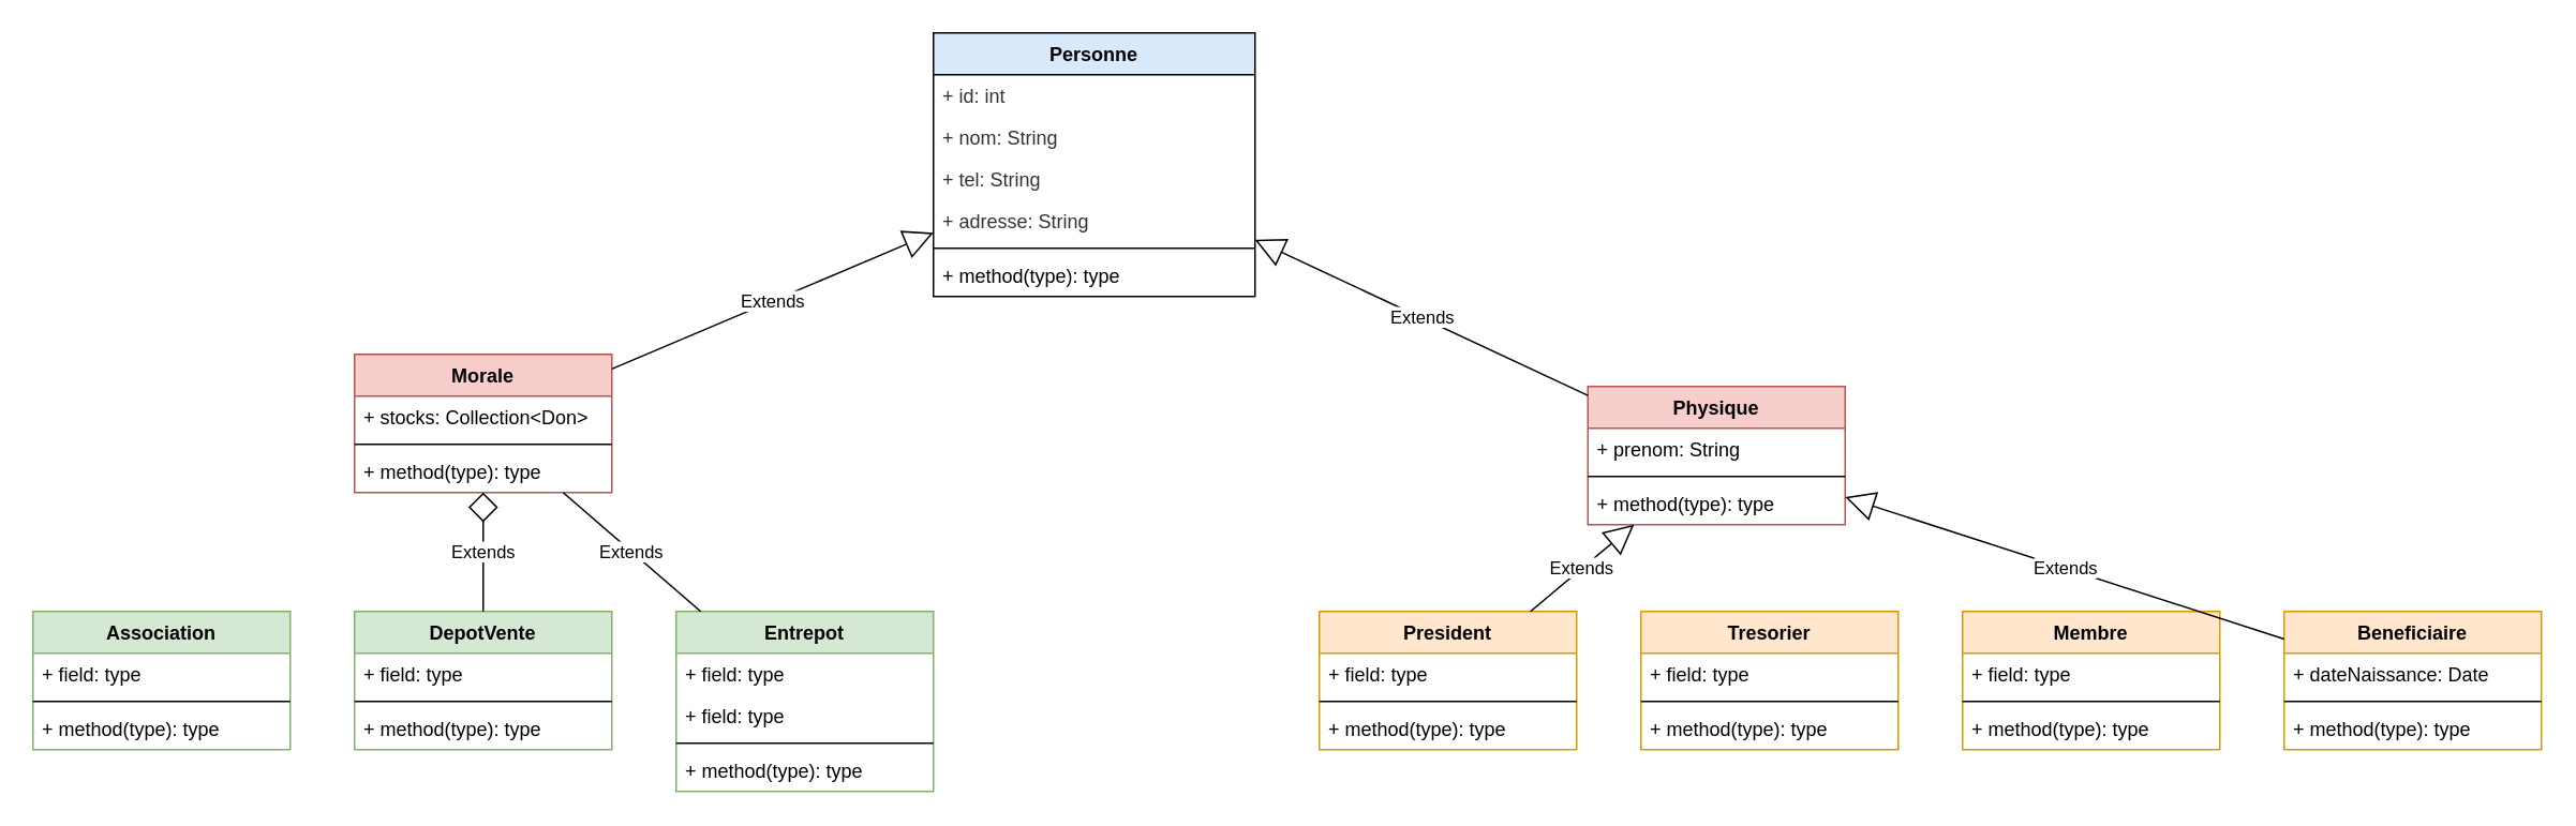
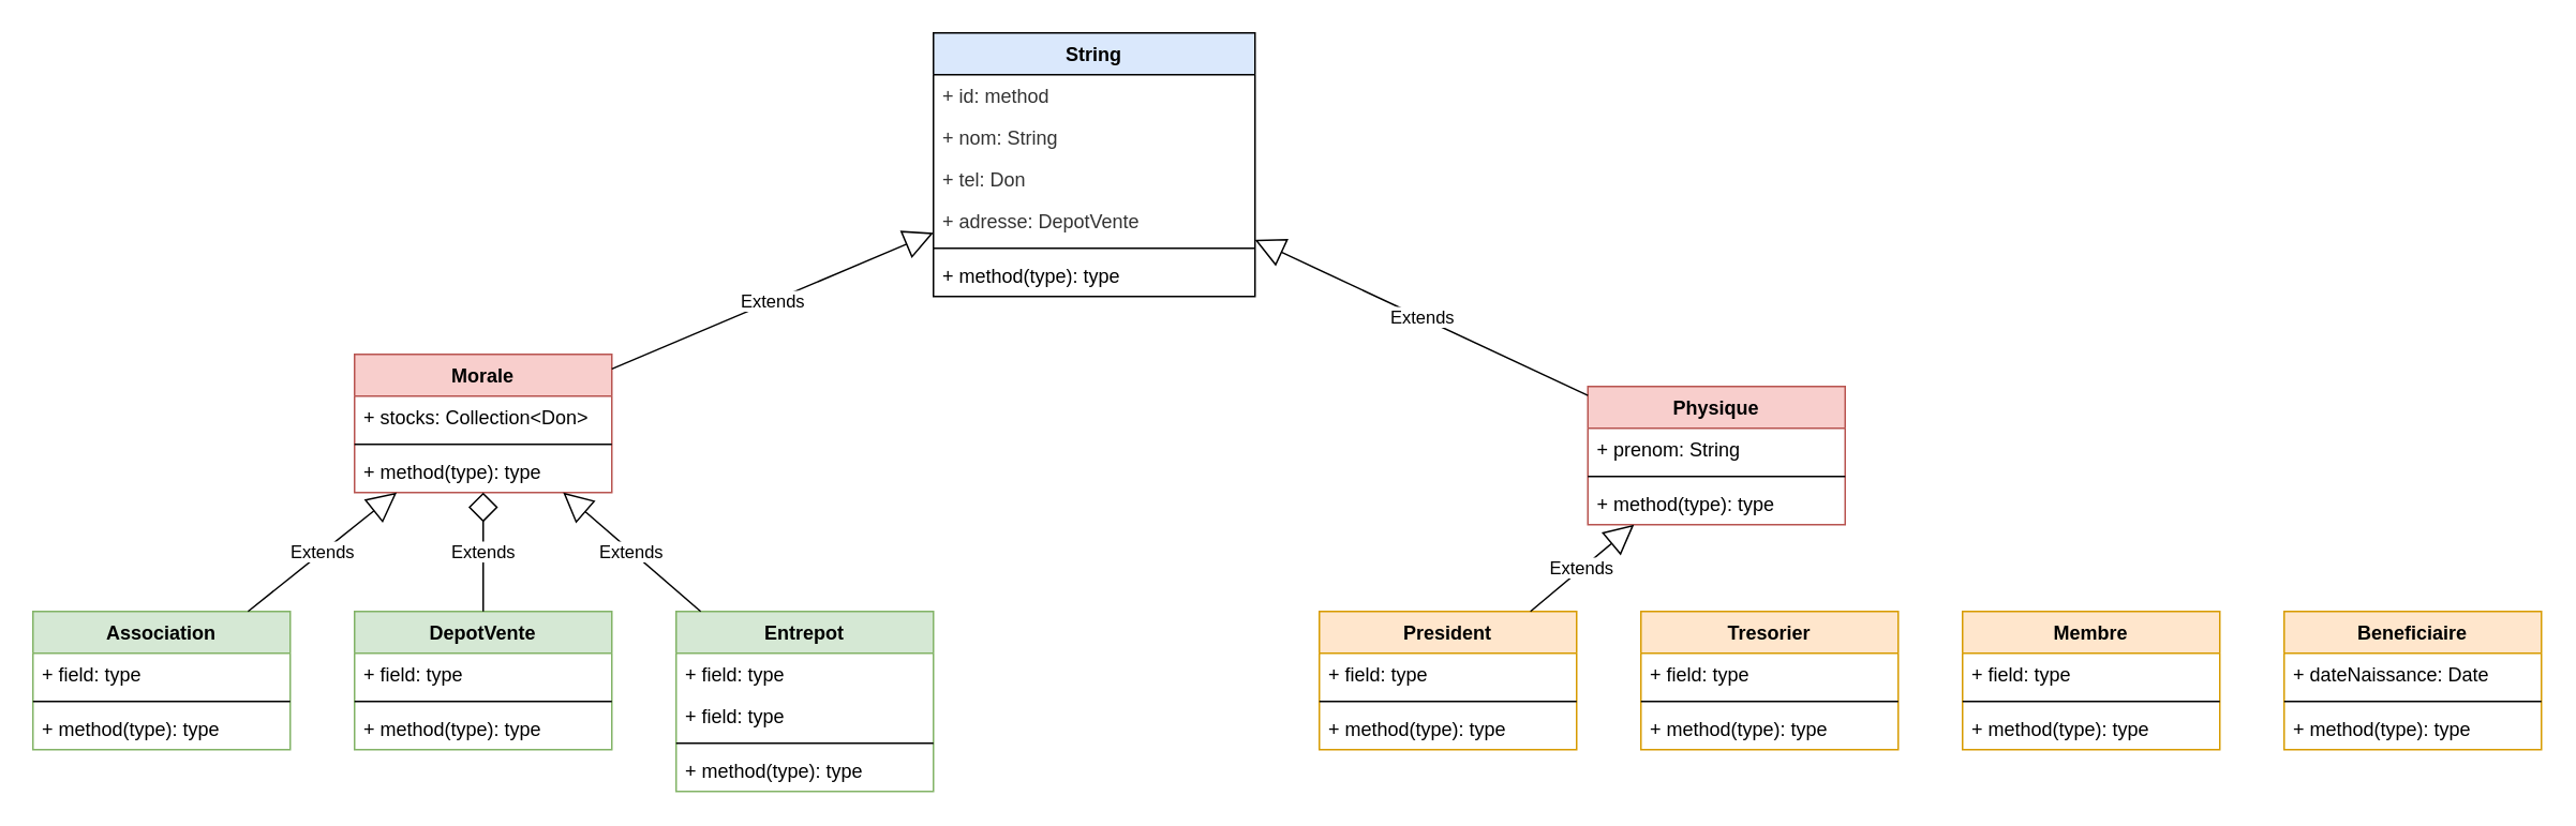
  <mxCell id="0" />
  <mxCell id="1" parent="0" />
- <mxCell id="2" value="Personne" style="swimlane;fontStyle=1;align=center;verticalAlign=top;childLayout=stackLayout;horizontal=1;startSize=26;horizontalStack=0;resizeParent=1;resizeParentMax=0;resizeLast=0;collapsible=1;marginBottom=0;fillColor=#dae8fc;strokeColor=#000000;" parent="1" vertex="1"><mxGeometry x="580" y="20" width="200" height="164" as="geometry" /></mxCell>
- <mxCell id="3" value="+ id: int" style="text;strokeColor=none;fillColor=none;align=left;verticalAlign=top;spacingLeft=4;spacingRight=4;overflow=hidden;rotatable=0;points=[[0,0.5],[1,0.5]];portConstraint=eastwest;fontColor=#333333;" vertex="1" parent="2"><mxGeometry y="26" width="200" height="26" as="geometry" /></mxCell>
+ <mxCell id="2" value="String" style="swimlane;fontStyle=1;align=center;verticalAlign=top;childLayout=stackLayout;horizontal=1;startSize=26;horizontalStack=0;resizeParent=1;resizeParentMax=0;resizeLast=0;collapsible=1;marginBottom=0;fillColor=#dae8fc;strokeColor=#000000;" parent="1" vertex="1"><mxGeometry x="580" y="20" width="200" height="164" as="geometry" /></mxCell>
+ <mxCell id="3" value="+ id: method" style="text;strokeColor=none;fillColor=none;align=left;verticalAlign=top;spacingLeft=4;spacingRight=4;overflow=hidden;rotatable=0;points=[[0,0.5],[1,0.5]];portConstraint=eastwest;fontColor=#333333;" vertex="1" parent="2"><mxGeometry y="26" width="200" height="26" as="geometry" /></mxCell>
  <mxCell id="4" value="+ nom: String" style="text;strokeColor=none;fillColor=none;align=left;verticalAlign=top;spacingLeft=4;spacingRight=4;overflow=hidden;rotatable=0;points=[[0,0.5],[1,0.5]];portConstraint=eastwest;fontColor=#333333;" vertex="1" parent="2"><mxGeometry y="52" width="200" height="26" as="geometry" /></mxCell>
- <mxCell id="5" value="+ tel: String" style="text;strokeColor=none;fillColor=none;align=left;verticalAlign=top;spacingLeft=4;spacingRight=4;overflow=hidden;rotatable=0;points=[[0,0.5],[1,0.5]];portConstraint=eastwest;fontColor=#333333;" vertex="1" parent="2"><mxGeometry y="78" width="200" height="26" as="geometry" /></mxCell>
- <mxCell id="6" value="+ adresse: String" style="text;strokeColor=none;fillColor=none;align=left;verticalAlign=top;spacingLeft=4;spacingRight=4;overflow=hidden;rotatable=0;points=[[0,0.5],[1,0.5]];portConstraint=eastwest;fontColor=#333333;" vertex="1" parent="2"><mxGeometry y="104" width="200" height="26" as="geometry" /></mxCell>
+ <mxCell id="5" value="+ tel: Don" style="text;strokeColor=none;fillColor=none;align=left;verticalAlign=top;spacingLeft=4;spacingRight=4;overflow=hidden;rotatable=0;points=[[0,0.5],[1,0.5]];portConstraint=eastwest;fontColor=#333333;" vertex="1" parent="2"><mxGeometry y="78" width="200" height="26" as="geometry" /></mxCell>
+ <mxCell id="6" value="+ adresse: DepotVente" style="text;strokeColor=none;fillColor=none;align=left;verticalAlign=top;spacingLeft=4;spacingRight=4;overflow=hidden;rotatable=0;points=[[0,0.5],[1,0.5]];portConstraint=eastwest;fontColor=#333333;" vertex="1" parent="2"><mxGeometry y="104" width="200" height="26" as="geometry" /></mxCell>
  <mxCell id="7" value="" style="line;strokeWidth=1;fillColor=none;align=left;verticalAlign=middle;spacingTop=-1;spacingLeft=3;spacingRight=3;rotatable=0;labelPosition=right;points=[];portConstraint=eastwest;" vertex="1" parent="2"><mxGeometry y="130" width="200" height="8" as="geometry" /></mxCell>
  <mxCell id="8" value="+ method(type): type" style="text;strokeColor=none;fillColor=none;align=left;verticalAlign=top;spacingLeft=4;spacingRight=4;overflow=hidden;rotatable=0;points=[[0,0.5],[1,0.5]];portConstraint=eastwest;" vertex="1" parent="2"><mxGeometry y="138" width="200" height="26" as="geometry" /></mxCell>
  <mxCell id="9" value="Morale" style="swimlane;fontStyle=1;align=center;verticalAlign=top;childLayout=stackLayout;horizontal=1;startSize=26;horizontalStack=0;resizeParent=1;resizeParentMax=0;resizeLast=0;collapsible=1;marginBottom=0;fillColor=#f8cecc;strokeColor=#b85450;" parent="1" vertex="1"><mxGeometry x="220" y="220" width="160" height="86" as="geometry" /></mxCell>
  <mxCell id="10" value="+ stocks: Collection&lt;Don&gt;" style="text;strokeColor=none;fillColor=none;align=left;verticalAlign=top;spacingLeft=4;spacingRight=4;overflow=hidden;rotatable=0;points=[[0,0.5],[1,0.5]];portConstraint=eastwest;" parent="9" vertex="1"><mxGeometry y="26" width="160" height="26" as="geometry" /></mxCell>
  <mxCell id="11" value="" style="line;strokeWidth=1;fillColor=none;align=left;verticalAlign=middle;spacingTop=-1;spacingLeft=3;spacingRight=3;rotatable=0;labelPosition=right;points=[];portConstraint=eastwest;" parent="9" vertex="1"><mxGeometry y="52" width="160" height="8" as="geometry" /></mxCell>
  <mxCell id="12" value="+ method(type): type" style="text;strokeColor=none;fillColor=none;align=left;verticalAlign=top;spacingLeft=4;spacingRight=4;overflow=hidden;rotatable=0;points=[[0,0.5],[1,0.5]];portConstraint=eastwest;" parent="9" vertex="1"><mxGeometry y="60" width="160" height="26" as="geometry" /></mxCell>
  <mxCell id="13" value="Physique" style="swimlane;fontStyle=1;align=center;verticalAlign=top;childLayout=stackLayout;horizontal=1;startSize=26;horizontalStack=0;resizeParent=1;resizeParentMax=0;resizeLast=0;collapsible=1;marginBottom=0;fillColor=#f8cecc;strokeColor=#b85450;" parent="1" vertex="1"><mxGeometry x="987" y="240" width="160" height="86" as="geometry" /></mxCell>
  <mxCell id="14" value="+ prenom: String" style="text;strokeColor=none;fillColor=none;align=left;verticalAlign=top;spacingLeft=4;spacingRight=4;overflow=hidden;rotatable=0;points=[[0,0.5],[1,0.5]];portConstraint=eastwest;" parent="13" vertex="1"><mxGeometry y="26" width="160" height="26" as="geometry" /></mxCell>
  <mxCell id="15" value="" style="line;strokeWidth=1;fillColor=none;align=left;verticalAlign=middle;spacingTop=-1;spacingLeft=3;spacingRight=3;rotatable=0;labelPosition=right;points=[];portConstraint=eastwest;" parent="13" vertex="1"><mxGeometry y="52" width="160" height="8" as="geometry" /></mxCell>
  <mxCell id="16" value="+ method(type): type" style="text;strokeColor=none;fillColor=none;align=left;verticalAlign=top;spacingLeft=4;spacingRight=4;overflow=hidden;rotatable=0;points=[[0,0.5],[1,0.5]];portConstraint=eastwest;" parent="13" vertex="1"><mxGeometry y="60" width="160" height="26" as="geometry" /></mxCell>
  <mxCell id="17" value="Association" style="swimlane;fontStyle=1;align=center;verticalAlign=top;childLayout=stackLayout;horizontal=1;startSize=26;horizontalStack=0;resizeParent=1;resizeParentMax=0;resizeLast=0;collapsible=1;marginBottom=0;fillColor=#d5e8d4;strokeColor=#82b366;" parent="1" vertex="1"><mxGeometry x="20" y="380" width="160" height="86" as="geometry" /></mxCell>
  <mxCell id="18" value="+ field: type" style="text;strokeColor=none;fillColor=none;align=left;verticalAlign=top;spacingLeft=4;spacingRight=4;overflow=hidden;rotatable=0;points=[[0,0.5],[1,0.5]];portConstraint=eastwest;" parent="17" vertex="1"><mxGeometry y="26" width="160" height="26" as="geometry" /></mxCell>
  <mxCell id="19" value="" style="line;strokeWidth=1;fillColor=none;align=left;verticalAlign=middle;spacingTop=-1;spacingLeft=3;spacingRight=3;rotatable=0;labelPosition=right;points=[];portConstraint=eastwest;" parent="17" vertex="1"><mxGeometry y="52" width="160" height="8" as="geometry" /></mxCell>
  <mxCell id="20" value="+ method(type): type" style="text;strokeColor=none;fillColor=none;align=left;verticalAlign=top;spacingLeft=4;spacingRight=4;overflow=hidden;rotatable=0;points=[[0,0.5],[1,0.5]];portConstraint=eastwest;" parent="17" vertex="1"><mxGeometry y="60" width="160" height="26" as="geometry" /></mxCell>
  <mxCell id="21" value="DepotVente" style="swimlane;fontStyle=1;align=center;verticalAlign=top;childLayout=stackLayout;horizontal=1;startSize=26;horizontalStack=0;resizeParent=1;resizeParentMax=0;resizeLast=0;collapsible=1;marginBottom=0;fillColor=#d5e8d4;strokeColor=#82b366;" parent="1" vertex="1"><mxGeometry x="220" y="380" width="160" height="86" as="geometry" /></mxCell>
  <mxCell id="22" value="+ field: type" style="text;strokeColor=none;fillColor=none;align=left;verticalAlign=top;spacingLeft=4;spacingRight=4;overflow=hidden;rotatable=0;points=[[0,0.5],[1,0.5]];portConstraint=eastwest;" parent="21" vertex="1"><mxGeometry y="26" width="160" height="26" as="geometry" /></mxCell>
  <mxCell id="23" value="" style="line;strokeWidth=1;fillColor=none;align=left;verticalAlign=middle;spacingTop=-1;spacingLeft=3;spacingRight=3;rotatable=0;labelPosition=right;points=[];portConstraint=eastwest;" parent="21" vertex="1"><mxGeometry y="52" width="160" height="8" as="geometry" /></mxCell>
  <mxCell id="24" value="+ method(type): type" style="text;strokeColor=none;fillColor=none;align=left;verticalAlign=top;spacingLeft=4;spacingRight=4;overflow=hidden;rotatable=0;points=[[0,0.5],[1,0.5]];portConstraint=eastwest;" parent="21" vertex="1"><mxGeometry y="60" width="160" height="26" as="geometry" /></mxCell>
  <mxCell id="25" value="Entrepot" style="swimlane;fontStyle=1;align=center;verticalAlign=top;childLayout=stackLayout;horizontal=1;startSize=26;horizontalStack=0;resizeParent=1;resizeParentMax=0;resizeLast=0;collapsible=1;marginBottom=0;fillColor=#d5e8d4;strokeColor=#82b366;" parent="1" vertex="1"><mxGeometry x="420" y="380" width="160" height="112" as="geometry" /></mxCell>
  <mxCell id="26" value="+ field: type" style="text;strokeColor=none;fillColor=none;align=left;verticalAlign=top;spacingLeft=4;spacingRight=4;overflow=hidden;rotatable=0;points=[[0,0.5],[1,0.5]];portConstraint=eastwest;" parent="25" vertex="1"><mxGeometry y="26" width="160" height="26" as="geometry" /></mxCell>
  <mxCell id="27" value="+ field: type" style="text;strokeColor=none;fillColor=none;align=left;verticalAlign=top;spacingLeft=4;spacingRight=4;overflow=hidden;rotatable=0;points=[[0,0.5],[1,0.5]];portConstraint=eastwest;" vertex="1" parent="25"><mxGeometry y="52" width="160" height="26" as="geometry" /></mxCell>
  <mxCell id="28" value="" style="line;strokeWidth=1;fillColor=none;align=left;verticalAlign=middle;spacingTop=-1;spacingLeft=3;spacingRight=3;rotatable=0;labelPosition=right;points=[];portConstraint=eastwest;" parent="25" vertex="1"><mxGeometry y="78" width="160" height="8" as="geometry" /></mxCell>
  <mxCell id="29" value="+ method(type): type" style="text;strokeColor=none;fillColor=none;align=left;verticalAlign=top;spacingLeft=4;spacingRight=4;overflow=hidden;rotatable=0;points=[[0,0.5],[1,0.5]];portConstraint=eastwest;" parent="25" vertex="1"><mxGeometry y="86" width="160" height="26" as="geometry" /></mxCell>
  <mxCell id="30" value="Extends" style="endArrow=block;endSize=16;endFill=0;html=1;" parent="1" source="9" target="2" edge="1"><mxGeometry width="160" relative="1" as="geometry"><mxPoint x="20" y="490" as="sourcePoint" /><mxPoint x="180" y="490" as="targetPoint" /></mxGeometry></mxCell>
  <mxCell id="31" value="Extends" style="endArrow=block;endSize=16;endFill=0;html=1;" parent="1" source="13" target="2" edge="1"><mxGeometry width="160" relative="1" as="geometry"><mxPoint x="20" y="490" as="sourcePoint" /><mxPoint x="180" y="490" as="targetPoint" /></mxGeometry></mxCell>
+ <mxCell id="32" value="Extends" style="endArrow=block;endSize=16;endFill=0;html=1;" parent="1" source="17" target="9" edge="1"><mxGeometry width="160" relative="1" as="geometry"><mxPoint x="20" y="490" as="sourcePoint" /><mxPoint x="180" y="490" as="targetPoint" /></mxGeometry></mxCell>
  <mxCell id="33" value="Extends" style="endArrow=diamond;endSize=16;endFill=0;html=1;" parent="1" source="21" target="9" edge="1"><mxGeometry width="160" relative="1" as="geometry"><mxPoint x="20" y="490" as="sourcePoint" /><mxPoint x="180" y="490" as="targetPoint" /></mxGeometry></mxCell>
- <mxCell id="34" value="Extends" style="endArrow=none;endSize=16;endFill=0;html=1;" parent="1" source="25" target="9" edge="1"><mxGeometry width="160" relative="1" as="geometry"><mxPoint x="20" y="490" as="sourcePoint" /><mxPoint x="180" y="490" as="targetPoint" /></mxGeometry></mxCell>
+ <mxCell id="34" value="Extends" style="endArrow=block;endSize=16;endFill=0;html=1;" parent="1" source="25" target="9" edge="1"><mxGeometry width="160" relative="1" as="geometry"><mxPoint x="20" y="490" as="sourcePoint" /><mxPoint x="180" y="490" as="targetPoint" /></mxGeometry></mxCell>
  <mxCell id="35" value="President&#10;" style="swimlane;fontStyle=1;align=center;verticalAlign=top;childLayout=stackLayout;horizontal=1;startSize=26;horizontalStack=0;resizeParent=1;resizeParentMax=0;resizeLast=0;collapsible=1;marginBottom=0;fillColor=#ffe6cc;strokeColor=#d79b00;" parent="1" vertex="1"><mxGeometry x="820" y="380" width="160" height="86" as="geometry" /></mxCell>
  <mxCell id="36" value="+ field: type" style="text;strokeColor=none;fillColor=none;align=left;verticalAlign=top;spacingLeft=4;spacingRight=4;overflow=hidden;rotatable=0;points=[[0,0.5],[1,0.5]];portConstraint=eastwest;" parent="35" vertex="1"><mxGeometry y="26" width="160" height="26" as="geometry" /></mxCell>
  <mxCell id="37" value="" style="line;strokeWidth=1;fillColor=none;align=left;verticalAlign=middle;spacingTop=-1;spacingLeft=3;spacingRight=3;rotatable=0;labelPosition=right;points=[];portConstraint=eastwest;" parent="35" vertex="1"><mxGeometry y="52" width="160" height="8" as="geometry" /></mxCell>
  <mxCell id="38" value="+ method(type): type" style="text;strokeColor=none;fillColor=none;align=left;verticalAlign=top;spacingLeft=4;spacingRight=4;overflow=hidden;rotatable=0;points=[[0,0.5],[1,0.5]];portConstraint=eastwest;" parent="35" vertex="1"><mxGeometry y="60" width="160" height="26" as="geometry" /></mxCell>
  <mxCell id="39" value="Tresorier" style="swimlane;fontStyle=1;align=center;verticalAlign=top;childLayout=stackLayout;horizontal=1;startSize=26;horizontalStack=0;resizeParent=1;resizeParentMax=0;resizeLast=0;collapsible=1;marginBottom=0;fillColor=#ffe6cc;strokeColor=#d79b00;" parent="1" vertex="1"><mxGeometry x="1020" y="380" width="160" height="86" as="geometry" /></mxCell>
  <mxCell id="40" value="+ field: type" style="text;strokeColor=none;fillColor=none;align=left;verticalAlign=top;spacingLeft=4;spacingRight=4;overflow=hidden;rotatable=0;points=[[0,0.5],[1,0.5]];portConstraint=eastwest;" parent="39" vertex="1"><mxGeometry y="26" width="160" height="26" as="geometry" /></mxCell>
  <mxCell id="41" value="" style="line;strokeWidth=1;fillColor=none;align=left;verticalAlign=middle;spacingTop=-1;spacingLeft=3;spacingRight=3;rotatable=0;labelPosition=right;points=[];portConstraint=eastwest;" parent="39" vertex="1"><mxGeometry y="52" width="160" height="8" as="geometry" /></mxCell>
  <mxCell id="42" value="+ method(type): type" style="text;strokeColor=none;fillColor=none;align=left;verticalAlign=top;spacingLeft=4;spacingRight=4;overflow=hidden;rotatable=0;points=[[0,0.5],[1,0.5]];portConstraint=eastwest;" parent="39" vertex="1"><mxGeometry y="60" width="160" height="26" as="geometry" /></mxCell>
  <mxCell id="43" value="Membre" style="swimlane;fontStyle=1;align=center;verticalAlign=top;childLayout=stackLayout;horizontal=1;startSize=26;horizontalStack=0;resizeParent=1;resizeParentMax=0;resizeLast=0;collapsible=1;marginBottom=0;fillColor=#ffe6cc;strokeColor=#d79b00;" parent="1" vertex="1"><mxGeometry x="1220" y="380" width="160" height="86" as="geometry" /></mxCell>
  <mxCell id="44" value="+ field: type" style="text;strokeColor=none;fillColor=none;align=left;verticalAlign=top;spacingLeft=4;spacingRight=4;overflow=hidden;rotatable=0;points=[[0,0.5],[1,0.5]];portConstraint=eastwest;" parent="43" vertex="1"><mxGeometry y="26" width="160" height="26" as="geometry" /></mxCell>
  <mxCell id="45" value="" style="line;strokeWidth=1;fillColor=none;align=left;verticalAlign=middle;spacingTop=-1;spacingLeft=3;spacingRight=3;rotatable=0;labelPosition=right;points=[];portConstraint=eastwest;" parent="43" vertex="1"><mxGeometry y="52" width="160" height="8" as="geometry" /></mxCell>
  <mxCell id="46" value="+ method(type): type" style="text;strokeColor=none;fillColor=none;align=left;verticalAlign=top;spacingLeft=4;spacingRight=4;overflow=hidden;rotatable=0;points=[[0,0.5],[1,0.5]];portConstraint=eastwest;" parent="43" vertex="1"><mxGeometry y="60" width="160" height="26" as="geometry" /></mxCell>
  <mxCell id="47" value="Beneficiaire" style="swimlane;fontStyle=1;align=center;verticalAlign=top;childLayout=stackLayout;horizontal=1;startSize=26;horizontalStack=0;resizeParent=1;resizeParentMax=0;resizeLast=0;collapsible=1;marginBottom=0;fillColor=#ffe6cc;strokeColor=#d79b00;" parent="1" vertex="1"><mxGeometry x="1420" y="380" width="160" height="86" as="geometry" /></mxCell>
  <mxCell id="48" value="+ dateNaissance: Date" style="text;strokeColor=none;fillColor=none;align=left;verticalAlign=top;spacingLeft=4;spacingRight=4;overflow=hidden;rotatable=0;points=[[0,0.5],[1,0.5]];portConstraint=eastwest;" parent="47" vertex="1"><mxGeometry y="26" width="160" height="26" as="geometry" /></mxCell>
  <mxCell id="49" value="" style="line;strokeWidth=1;fillColor=none;align=left;verticalAlign=middle;spacingTop=-1;spacingLeft=3;spacingRight=3;rotatable=0;labelPosition=right;points=[];portConstraint=eastwest;" parent="47" vertex="1"><mxGeometry y="52" width="160" height="8" as="geometry" /></mxCell>
  <mxCell id="50" value="+ method(type): type" style="text;strokeColor=none;fillColor=none;align=left;verticalAlign=top;spacingLeft=4;spacingRight=4;overflow=hidden;rotatable=0;points=[[0,0.5],[1,0.5]];portConstraint=eastwest;" parent="47" vertex="1"><mxGeometry y="60" width="160" height="26" as="geometry" /></mxCell>
  <mxCell id="51" value="Extends" style="endArrow=block;endSize=16;endFill=0;html=1;" parent="1" source="35" target="13" edge="1"><mxGeometry width="160" relative="1" as="geometry"><mxPoint x="50" y="490" as="sourcePoint" /><mxPoint x="210" y="490" as="targetPoint" /></mxGeometry></mxCell>
- <mxCell id="52" value="Extends" style="endArrow=block;endSize=16;endFill=0;html=1;" parent="1" source="47" target="13" edge="1"><mxGeometry width="160" relative="1" as="geometry"><mxPoint x="50" y="490" as="sourcePoint" /><mxPoint x="210" y="490" as="targetPoint" /></mxGeometry></mxCell>
